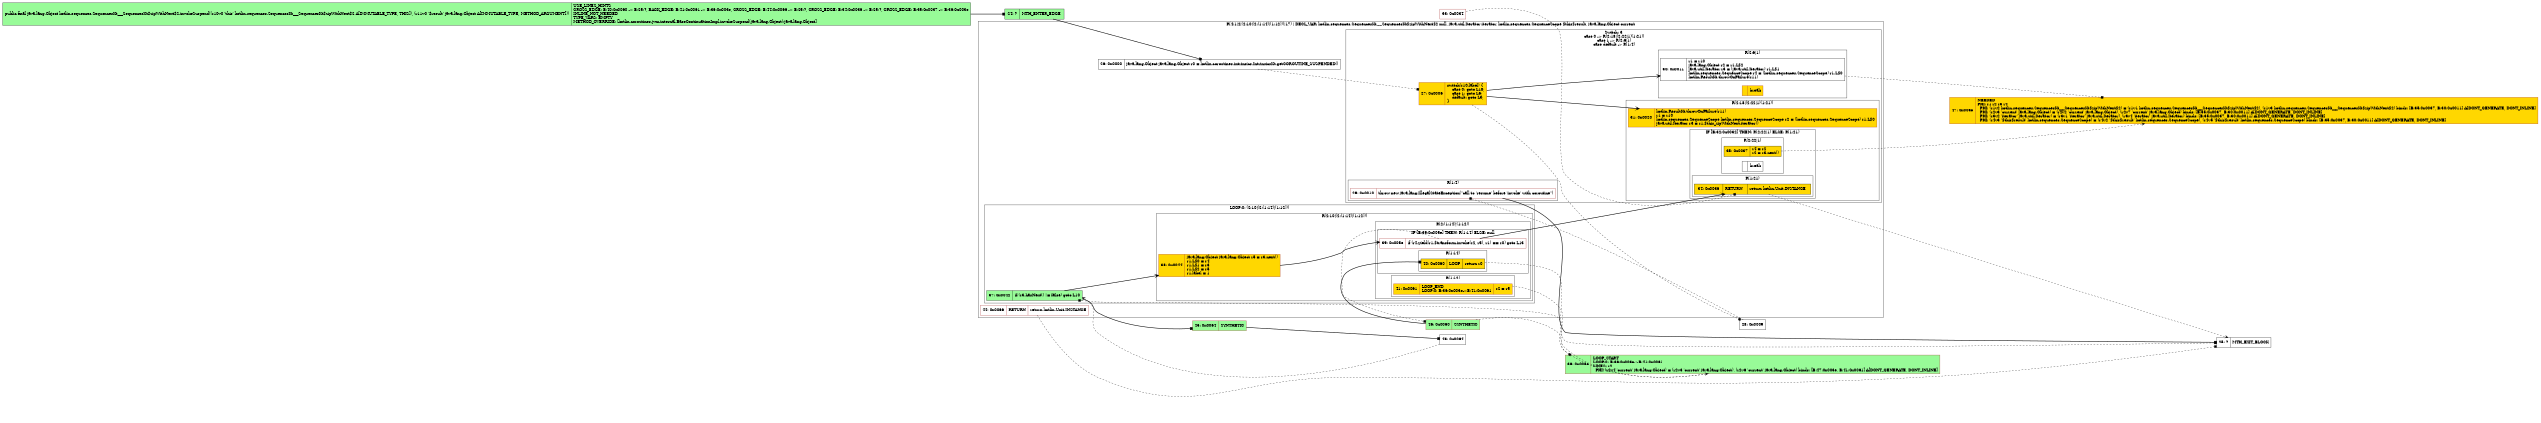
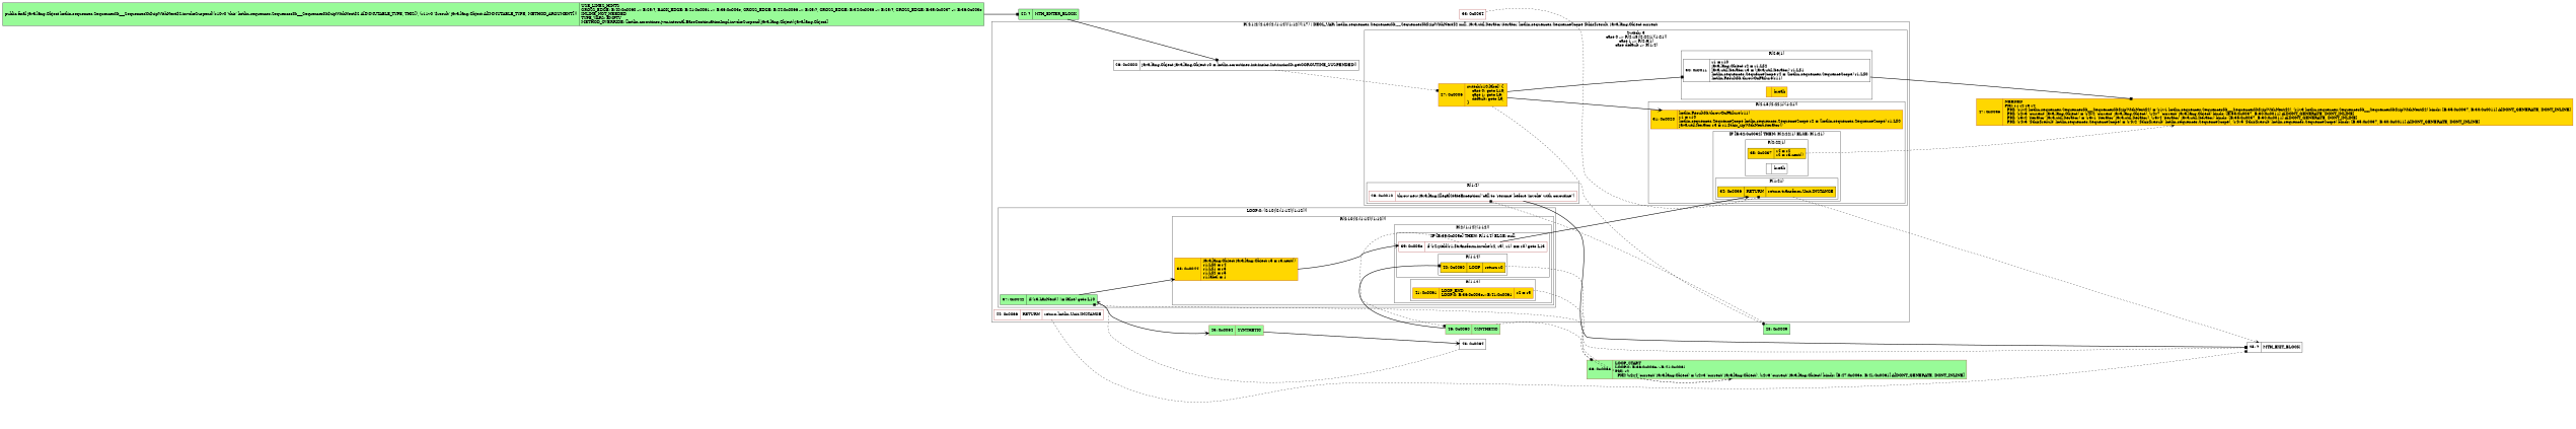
  digraph {
    rankdir=LR
    node [color=brown fillcolor=gold shape=record style=filled]
    edge [arrowhead=box style=dashed]
    n1 [color=black label="{35\:\ 0x0037|r4 = r2\lr2 = r3.next()\l}"]
    n2 [color=black fillcolor=white label="{|break\l}"]
-   n3 [color=black label="{34\:\ 0x0036|RETURN\l|return kotlin.Unit.INSTANCE\l}"]
+   n3 [color=black label="{34\:\ 0x0036|RETURN\l|return transform.Unit.INSTANCE\l}"]
    n4 [label="{31\:\ 0x0020|kotlin.ResultKt.throwOnFailure(r11)\lr1 = r10\lkotlin.sequences.SequenceScope kotlin.sequences.SequenceScope r2 = (kotlin.sequences.SequenceScope) r1.L$0\ljava.util.Iterator r3 = r1.$this_zipWithNext.iterator()\l}"]
    n5 [color=black fillcolor=white label="{30\:\ 0x0011|r1 = r10\ljava.lang.Object r2 = r1.L$2\ljava.util.Iterator r3 = (java.util.Iterator) r1.L$1\lkotlin.sequences.SequenceScope r4 = (kotlin.sequences.SequenceScope) r1.L$0\lkotlin.ResultKt.throwOnFailure(r11)\l}"]
    n6 [label="{|break\l}"]
    n7 [fillcolor=white label="{29\:\ 0x0010|throw new java.lang.IllegalStateException(\"call to 'resume' before 'invoke' with coroutine\")\l}"]
    n8 [label="{27\:\ 0x0006|switch(r10.label) \{\l    case 0: goto L18;\l    case 1: goto L6;\l    default: goto L3;\l\}\l}"]
    n9 [color=black label="{40\:\ 0x0060|LOOP\l|return r0\l}"]
    n10 [fillcolor=white label="{39\:\ 0x005e|if (r4.yield(r1.$transform.invoke(r2, r5), r1) == r0) goto L13\l}"]
    n11 [label="{41\:\ 0x0061|LOOP_END\lLOOP:0: B:36:0x003e\-\>B:41:0x0061\l|r2 = r5\l}"]
    n12 [label="{38\:\ 0x0044|java.lang.Object java.lang.Object r5 = r3.next()\lr1.L$0 = r4\lr1.L$1 = r3\lr1.L$2 = r5\lr1.label = 1\l}"]
    n13 [color=black fillcolor=palegreen label="{37\:\ 0x0042|if (r3.hasNext() != false) goto L10\l}"]
    n14 [color=black fillcolor=white label="{26\:\ 0x0000|java.lang.Object java.lang.Object r0 = kotlin.coroutines.intrinsics.IntrinsicsKt.getCOROUTINE_SUSPENDED()\l}"]
    n15 [fillcolor=white label="{44\:\ 0x0066|RETURN\l|return kotlin.Unit.INSTANCE\l}"]
    n16 [label="{47\:\ 0x003e|NEEDED\lPHI: r1 r2 r3 r4 \l  PHI: (r1v2 kotlin.sequences.SequencesKt___SequencesKt$zipWithNext$2) = (r1v1 kotlin.sequences.SequencesKt___SequencesKt$zipWithNext$2), (r1v3 kotlin.sequences.SequencesKt___SequencesKt$zipWithNext$2) binds: [B:35:0x0037, B:30:0x0011] A[DONT_GENERATE, DONT_INLINE]\l  PHI: (r2v3 'current' java.lang.Object) = (r2v2 'current' java.lang.Object), (r2v7 'current' java.lang.Object) binds: [B:35:0x0037, B:30:0x0011] A[DONT_GENERATE, DONT_INLINE]\l  PHI: (r3v2 'iterator' java.util.Iterator) = (r3v1 'iterator' java.util.Iterator), (r3v4 'iterator' java.util.Iterator) binds: [B:35:0x0037, B:30:0x0011] A[DONT_GENERATE, DONT_INLINE]\l  PHI: (r4v3 '$this$result' kotlin.sequences.SequenceScope) = (r4v2 '$this$result' kotlin.sequences.SequenceScope), (r4v5 '$this$result' kotlin.sequences.SequenceScope) binds: [B:35:0x0037, B:30:0x0011] A[DONT_GENERATE, DONT_INLINE]\l}"]
    n17 [color=black fillcolor=white label="{25\:\ ?|MTH_EXIT_BLOCK\l}"]
-   n18 [color=black fillcolor=white label="{28\:\ 0x0009}"]
+   n18 [color=black fillcolor=palegreen label="{28\:\ 0x0009}"]
    n19 [fillcolor=palegreen label="{46\:\ 0x0060|SYNTHETIC\l}"]
-   n20 [fillcolor=palegreen label="{36\:\ 0x003e|LOOP_START\lLOOP:0: B:36:0x003e\-\>B:41:0x0061\lLINES: r2 \l  PHI: (r2v4 'current' java.lang.Object) = (r2v3 'current' java.lang.Object), (r2v6 'current' java.lang.Object) binds: [B:47:0x003e, B:41:0x0061] A[DONT_GENERATE, DONT_INLINE]\l}"]
+   n20 [fillcolor=palegreen label="{36\:\ 0x003e|LOOP_START\lLOOP:0: B:36:0x003e\-\>B:41:0x0061\lPHI: r2 \l  PHI: (r2v4 'current' java.lang.Object) = (r2v3 'current' java.lang.Object), (r2v6 'current' java.lang.Object) binds: [B:47:0x003e, B:41:0x0061] A[DONT_GENERATE, DONT_INLINE]\l}"]
    n21 [fillcolor=palegreen label="{45\:\ 0x0064|SYNTHETIC\l}"]
    n22 [fillcolor=white label="{33\:\ 0x0034}"]
    n23 [color=black fillcolor=white label="{43\:\ 0x0064}"]
-   n24 [color=black fillcolor=palegreen label="{24\:\ ?|MTH_ENTER_EDGE\l}"]
+   n24 [color=black fillcolor=palegreen label="{24\:\ ?|MTH_ENTER_BLOCK\l}"]
    n25 [color=black fillcolor=palegreen label="{public final java.lang.Object kotlin.sequences.SequencesKt___SequencesKt$zipWithNext$2.invokeSuspend((r10v0 'this' kotlin.sequences.SequencesKt___SequencesKt$zipWithNext$2 A[IMMUTABLE_TYPE, THIS]), (r11v0 '$result' java.lang.Object A[IMMUTABLE_TYPE, METHOD_ARGUMENT]))  | USE_LINES_HINTS\lCROSS_EDGE: B:40:0x0060 \-\> B:25:?, BACK_EDGE: B:41:0x0061 \-\> B:36:0x003e, CROSS_EDGE: B:44:0x0066 \-\> B:25:?, CROSS_EDGE: B:34:0x0036 \-\> B:25:?, CROSS_EDGE: B:35:0x0037 \-\> B:36:0x003e\lINLINE_NOT_NEEDED\lTYPE_VARS: EMPTY\lMETHOD_OVERRIDE: [kotlin.coroutines.jvm.internal.BaseContinuationImpl.invokeSuspend(java.lang.Object):java.lang.Object]\l}"]
    subgraph cluster_1 {
      label="R(4:1|2|(2:10|(2:(1:14)|(1:12)))|17) | DECL_VAR: kotlin.sequences.SequencesKt___SequencesKt$zipWithNext$2 null, java.util.Iterator iterator, kotlin.sequences.SequenceScope $this$result, java.lang.Object current\l"
      n14
      n15
      subgraph cluster_2 {
        label="Switch: 3\n case 0 -> R(2:18|(2:22|1)(1:21))\n case 1 -> R(2:6|1)\n case default -> R(1:4)"
        n8
        subgraph cluster_3 {
          label="R(2:18|(2:22|1)(1:21))"
          n4
          subgraph cluster_4 {
            label="IF [B:32:0x0032] THEN: R(2:22|1) ELSE: R(1:21)"
            subgraph cluster_5 {
              label="R(2:22|1)"
              n1
              n2
            }
            subgraph cluster_6 {
              label="R(1:21)"
              n3
            }
          }
        }
        subgraph cluster_7 {
          label="R(2:6|1)"
          n5
          n6
        }
        subgraph cluster_8 {
          label="R(1:4)"
          n7
        }
      }
      subgraph cluster_9 {
        label="LOOP:0: (2:10|(2:(1:14)|(1:12)))"
        n13
        subgraph cluster_10 {
          label="R(2:10|(2:(1:14)|(1:12)))"
          n12
          subgraph cluster_11 {
            label="R(2:(1:14)|(1:12))"
            subgraph cluster_12 {
              label="IF [B:39:0x005e] THEN: R(1:14) ELSE: null"
              n10
              subgraph cluster_13 {
                label="R(1:14)"
                n9
              }
            }
            subgraph cluster_14 {
              label="R(1:12)"
              n11
            }
          }
        }
      }
    }
    n1 -> n16 [arrowhead=vee]
    n3 -> n17 [arrowhead=vee]
-   n5 -> n16
+   n5 -> n16 [style=bold]
    n7 -> n17 [style=bold]
    n8 -> n4 [arrowhead=vee style=bold]
-   n8 -> n5 [arrowhead=vee style=bold]
+   n8 -> n5 [style=bold]
    n8 -> n18
    n9 -> n17
    n10 -> n3 [arrowhead=vee style=bold]
    n10 -> n19
    n11 -> n20
    n12 -> n10 [arrowhead=vee style=bold]
    n13 -> n12 [arrowhead=vee style=bold]
-   n13 -> n21 [style=bold]
+   n13 -> n21 [arrowhead=vee style=bold]
    n14 -> n8
    n15 -> n17
    n18 -> n7
    n19 -> n9 [style=bold]
    n19 -> n20 [arrowhead=vee]
    n20 -> n13
-   n21 -> n23 [style=bold]
+   n21 -> n23 [arrowhead=vee style=bold]
    n22 -> n3
    n23 -> n13 [arrowhead=vee]
    n24 -> n14 [style=bold]
    n25 -> n24 [style=bold]
  }
